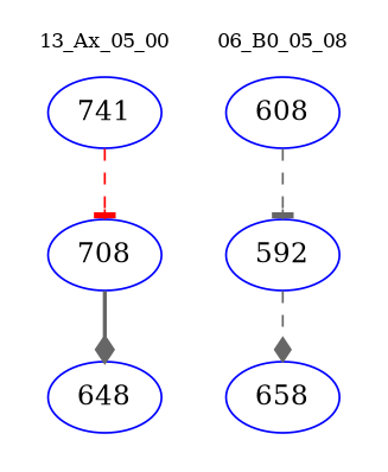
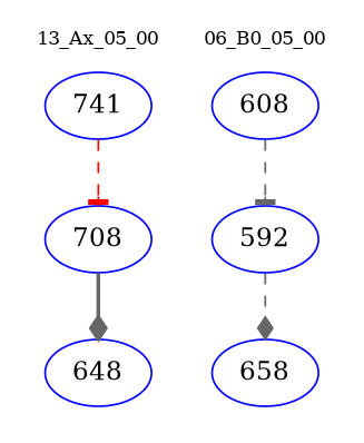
  digraph {
    node [color=blue]
    edge [arrowhead=tee color=gray40 style=dashed]
    n1 [label=741]
    n2 [label=708]
    n3 [label=648]
    n4 [label=608]
    n5 [label=592]
    n6 [label=658]
    subgraph cluster_1 {
      color=white
      fontsize=10
      label="13_Ax_05_00"
      n1
      n2
      n3
    }
    subgraph cluster_2 {
      color=white
      fontsize=10
-     label="06_B0_05_08"
+     label="06_B0_05_00"
      n4
      n5
      n6
    }
    n1 -> n2 [color=red]
    n2 -> n3 [arrowhead=diamond style=bold]
    n4 -> n5
    n5 -> n6 [arrowhead=diamond]
  }
